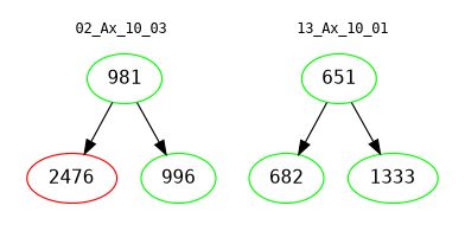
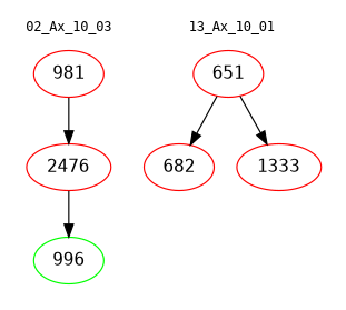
  digraph {
    fontname="DejaVu Sans Mono"
    node [color=green fontname="DejaVu Sans Mono"]
    edge [color=black fontname="DejaVu Sans Mono"]
-   n1 [label=981]
+   n1 [color=red label=981]
    n2 [color=red label=2476]
    n3 [label=996]
-   n4 [label=651]
-   n5 [label=682]
-   n6 [label=1333]
+   n4 [color=red label=651]
+   n5 [color=red label=682]
+   n6 [color=red label=1333]
    subgraph cluster_1 {
      color=white
      fontsize=10
      label="02_Ax_10_03"
      n1
      n2
      n3
    }
    subgraph cluster_2 {
      color=white
      fontsize=10
      label="13_Ax_10_01"
      n4
      n5
      n6
    }
    n1 -> n2
-   n1 -> n3
+   n2 -> n3
    n4 -> n5
    n4 -> n6
  }
